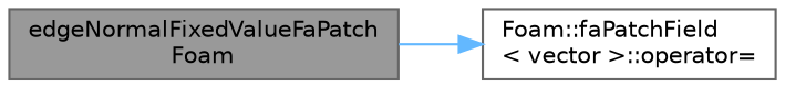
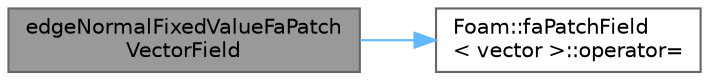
  digraph {
    rankdir=LR
    node [fontname=Helvetica fontsize=10 shape=box style=filled]
-   n1 [color=gray40 fillcolor=grey60 fontcolor=black height=0.2 label="edgeNormalFixedValueFaPatch\lFoam" width=0.4]
+   n1 [color=gray40 fillcolor=grey60 fontcolor=black height=0.2 label="edgeNormalFixedValueFaPatch\lVectorField" width=0.4]
    n2 [color=grey40 fillcolor=white height=0.2 label="Foam::faPatchField\l\< vector \>::operator=" width=0.4]
    n1 -> n2 [color=steelblue1 fontname=Helvetica fontsize=10 labelfontname=Helvetica labelfontsize=10 style=solid]
  }
